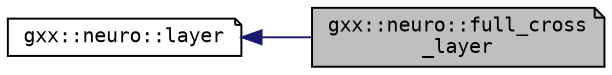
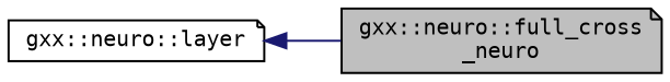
  digraph {
    rankdir=LR
    fontname="DejaVu Sans Mono"
    node [color=black fontname="DejaVu Sans Mono" fontsize=10 shape=note style=filled]
-   n1 [fillcolor=grey75 fontcolor=black height=0.2 label="gxx::neuro::full_cross\l_layer" width=0.4]
+   n1 [fillcolor=grey75 fontcolor=black height=0.2 label="gxx::neuro::full_cross\l_neuro" width=0.4]
    n2 [fillcolor=white height=0.2 label="gxx::neuro::layer" width=0.4]
    n2 -> n1 [color=midnightblue dir=back fontname="DejaVu Sans Mono" fontsize=10 labelfontname=Helvetica labelfontsize=10 style=solid]
  }
